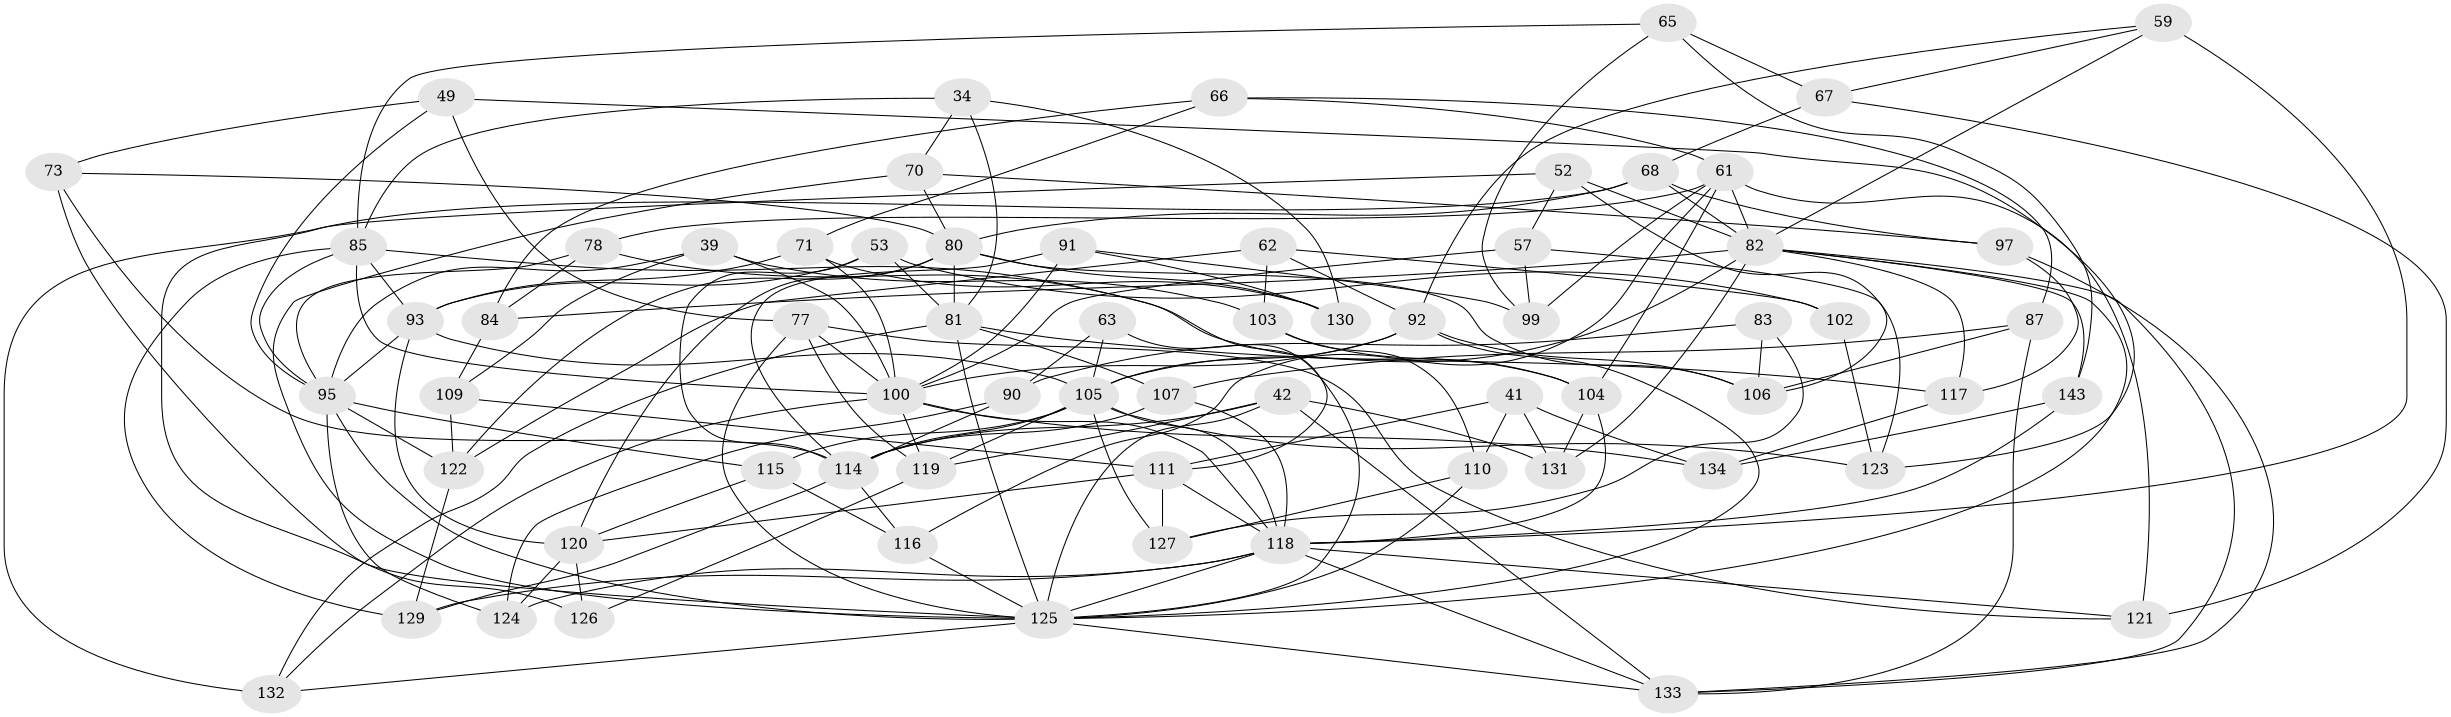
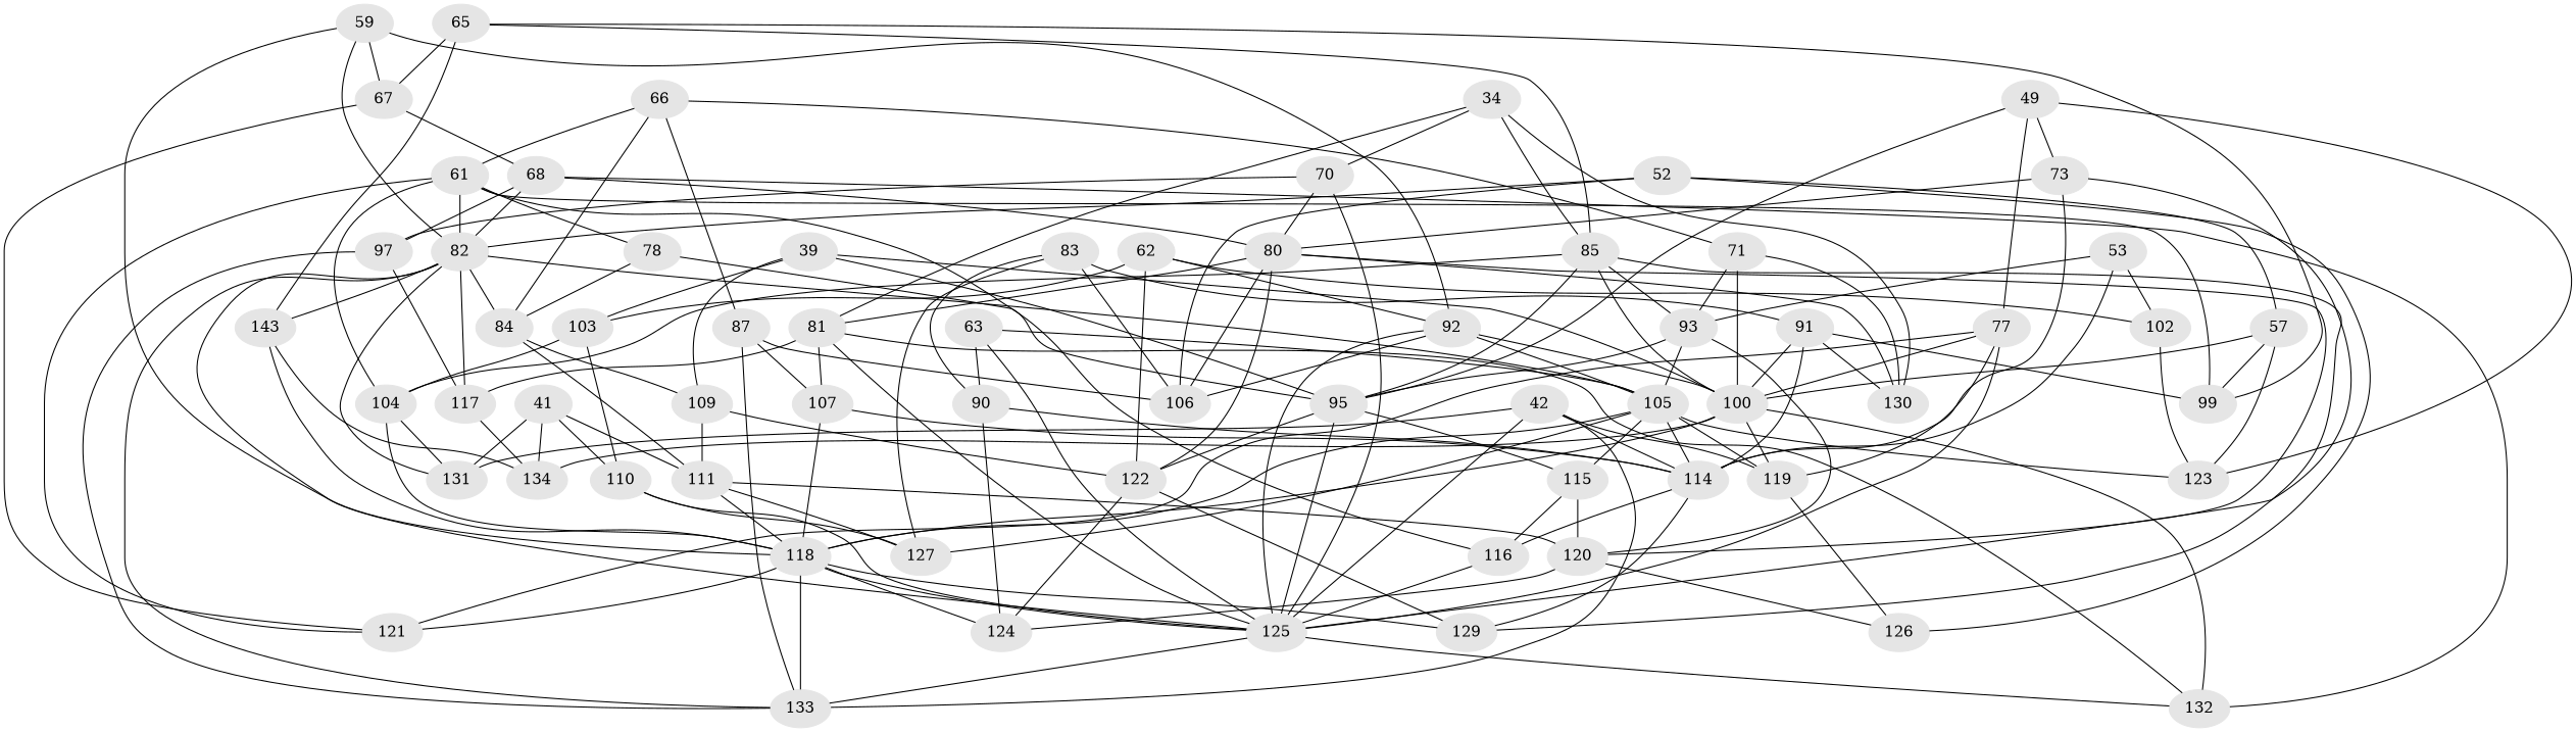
  graph {
    node [color=gray90 style=filled]
    34
    70
    81 [super="+56"]
    85 [super="+40+32"]
    130
    125 [super="+89+108+36"]
    80 [super="+7+21+23"]
    97
    132
    107
    117
    95 [super="+48"]
    100 [super="+26+58"]
    93 [super="+86+66"]
    104 [super="+69"]
    129
    122 [super="+74"]
    124
    115
    39
    103
    109
    134
    119 [super="+101"]
    118 [super="+112+35"]
    110
    111 [super="+98"]
    41
    131
    127 [super="+60"]
    120 [super="+75+51"]
    42 [super="+24"]
    114 [super="+33"]
    133 [super="+76"]
    116
    126
    61 [super="+27+54"]
    82 [super="+64"]
    99
    78
    121
    n42 [label=66]
    71
    84
    87
    106 [super="+88"]
    49
    73
    77 [super="+45"]
    123
    52
    57
    105 [super="+79+96"]
    n54 [label=143]
    53
    102
    59
    67
    92 [super="+2+22+29"]
    68 [super="+31"]
    62
    90 [super="+43"]
    63
    65
    83
    91 [super="+72"]
    34 -- 70
    34 -- 81
    34 -- 85
    34 -- 130
    70 -- 125
    70 -- 80
    70 -- 97
    81 -- 125
    81 -- 132
    81 -- 107
    81 -- 117
    85 -- 95 [weight=2]
    85 -- 100 [weight=3]
    85 -- 93 [weight=2]
    85 -- 104 [weight=2]
    85 -- 129
    125 -- 132
    125 -- 133
    80 -- 81 [weight=2]
    80 -- 130
    80 -- 122
    80 -- 120
    80 -- 106
    97 -- 117
    97 -- 133
    107 -- 118
    107 -- 114
    117 -- 134
    95 -- 125 [weight=2]
    95 -- 122 [weight=2]
-   95 -- 124
+   122 -- 124
    95 -- 115
    100 -- 132
    100 -- 134
    100 -- 119
    100 -- 118
    93 -- 95
    93 -- 120
    93 -- 105 [weight=2]
    104 -- 118
    104 -- 131
    122 -- 129
    115 -- 120
    115 -- 116
    39 -- 95
    39 -- 100
    39 -- 103
    39 -- 109
    103 -- 104
    103 -- 110
    109 -- 122
    109 -- 111
    119 -- 126
    118 -- 125
    118 -- 129
    118 -- 124
    118 -- 133 [weight=3]
    118 -- 121
    110 -- 125
    110 -- 127
    111 -- 118
    111 -- 127 [weight=2]
    111 -- 120 [weight=2]
    41 -- 134
    41 -- 110
    41 -- 111
    41 -- 131
    120 -- 124
    120 -- 126 [weight=2]
    42 -- 125
    42 -- 119 [weight=2]
    42 -- 131
    42 -- 114
    42 -- 133
    114 -- 129
    114 -- 116
    116 -- 125
    61 -- 104
    61 -- 116
    61 -- 82 [weight=2]
    61 -- 99
    61 -- 78
    61 -- 121
    82 -- 125
    82 -- 117
    82 -- 131
    82 -- 133
    82 -- 84
    82 -- 105 [weight=2]
    82 -- n54
    78 -- 95
-   78 -- 111
+   84 -- 111
    78 -- 84
    n42 -- 61
    n42 -- 71
    n42 -- 84
    n42 -- 87
    71 -- 130
    71 -- 100
    71 -- 93
    84 -- 109
    87 -- 107
    87 -- 133
    87 -- 106
    49 -- 95
    49 -- 73
    49 -- 77
    49 -- 123
    73 -- 125
    73 -- 80
    73 -- 114
    77 -- 125 [weight=2]
    77 -- 100
    77 -- 119
    77 -- 121
    52 -- 126
    52 -- 82
    52 -- 106
    52 -- 57
    57 -- 100
    57 -- 99
    57 -- 123
    105 -- 115
    105 -- 119
    105 -- 118
    105 -- 127 [weight=2]
    105 -- 114
    105 -- 123
    n54 -- 134
    n54 -- 118
-   53 -- 81
    53 -- 93
    53 -- 114
    53 -- 102
    102 -- 123
    59 -- 118
    59 -- 82
    59 -- 67
    59 -- 92
    67 -- 121
    67 -- 68
    92 -- 125 [weight=3]
    92 -- 100
    92 -- 106 [weight=2]
    92 -- 105 [weight=2]
    68 -- 80
    68 -- 97
    68 -- 132
    68 -- 82 [weight=2]
    62 -- 122
    62 -- 103
    62 -- 102
    62 -- 92
    90 -- 124
    90 -- 114 [weight=2]
    63 -- 125
    63 -- 105
    63 -- 90 [weight=2]
    65 -- 85
    65 -- 99
    65 -- n54
    65 -- 67
    83 -- 127
    83 -- 106
    83 -- 90
+   83 -- 91
    91 -- 130
    91 -- 100 [weight=2]
    91 -- 114
    91 -- 99
  }
